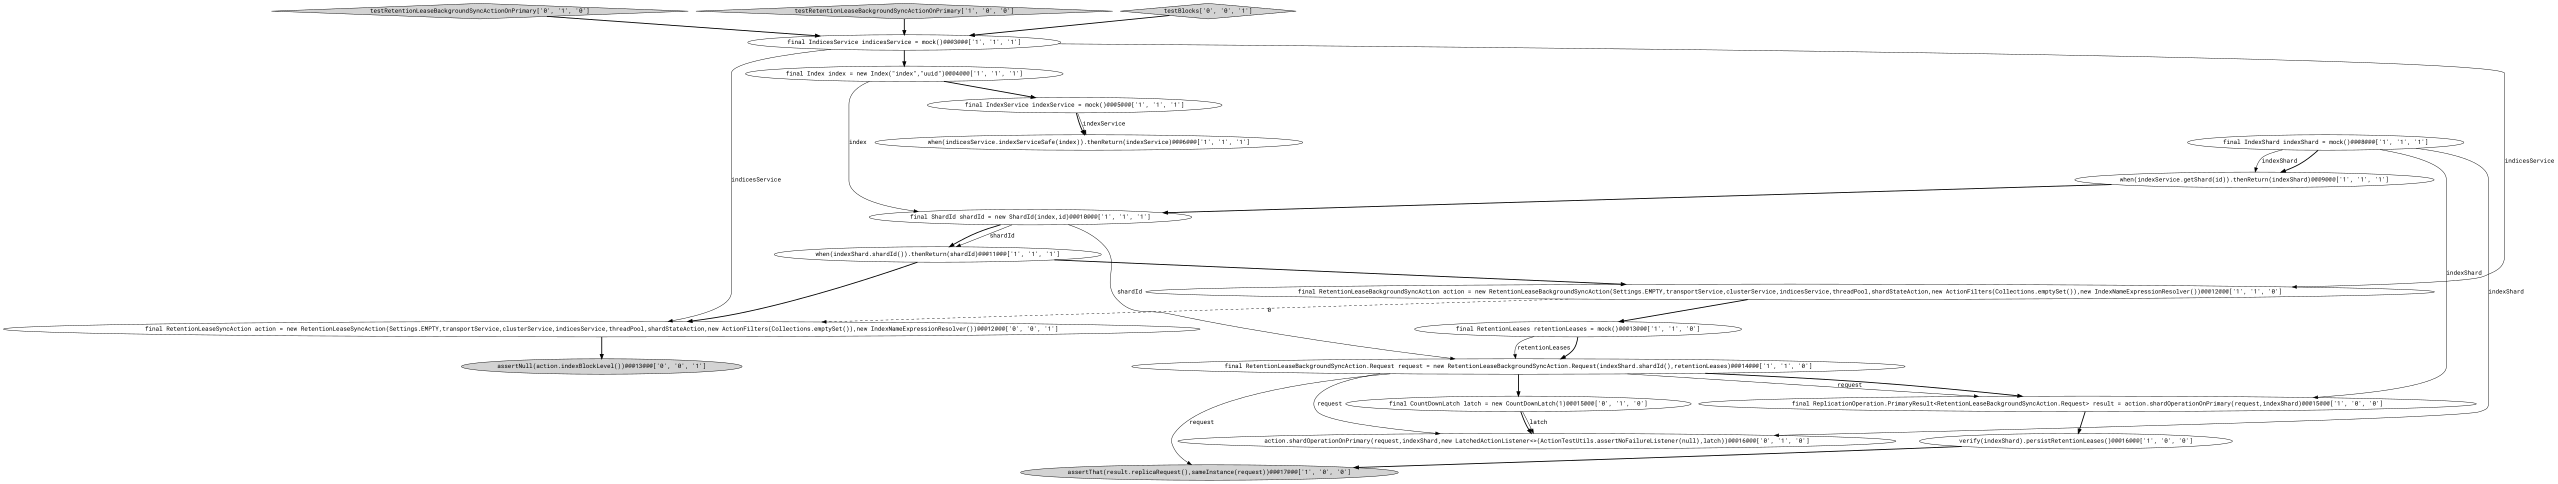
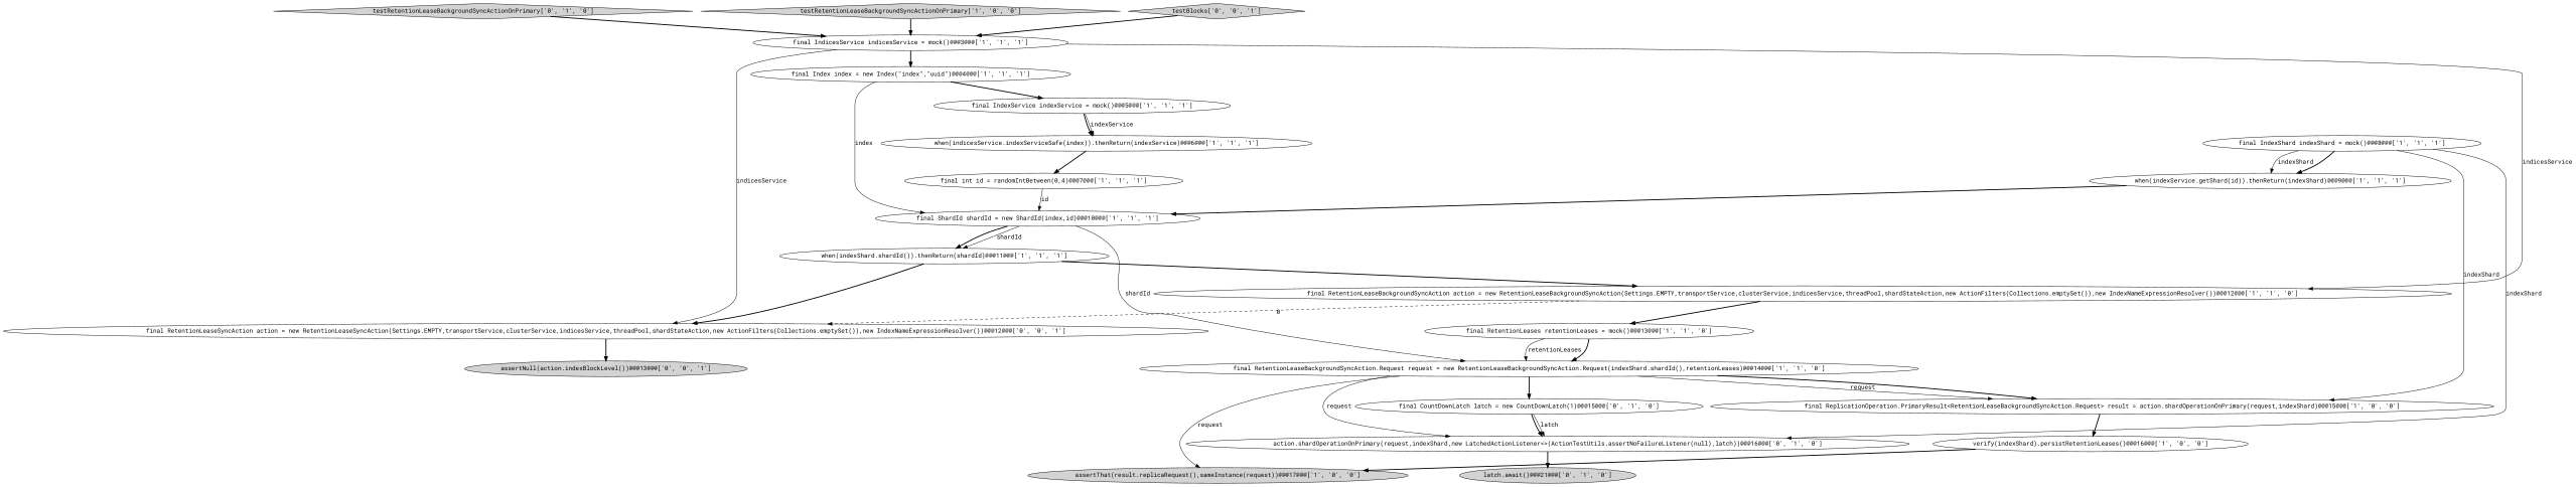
  digraph {
    fontname="Roboto Mono"
    node [fillcolor=white fontname="Roboto Mono" shape=ellipse style=filled]
    edge [fontname="Roboto Mono" style=bold]
    n1 [label="final ReplicationOperation.PrimaryResult<RetentionLeaseBackgroundSyncAction.Request> result = action.shardOperationOnPrimary(request,indexShard)@@@15@@@['1', '0', '0']"]
    n2 [label="verify(indexShard).persistRetentionLeases()@@@16@@@['1', '0', '0']"]
    n3 [fillcolor=lightgray label="assertThat(result.replicaRequest(),sameInstance(request))@@@17@@@['1', '0', '0']"]
    n4 [fillcolor=lightgray label="assertNull(action.indexBlockLevel())@@@13@@@['0', '0', '1']"]
    n5 [label="final RetentionLeaseBackgroundSyncAction.Request request = new RetentionLeaseBackgroundSyncAction.Request(indexShard.shardId(),retentionLeases)@@@14@@@['1', '1', '0']"]
    n6 [label="final CountDownLatch latch = new CountDownLatch(1)@@@15@@@['0', '1', '0']"]
    n7 [label="action.shardOperationOnPrimary(request,indexShard,new LatchedActionListener<>(ActionTestUtils.assertNoFailureListener(null),latch))@@@16@@@['0', '1', '0']"]
+   n8 [fillcolor=lightgray label="latch.await()@@@21@@@['0', '1', '0']"]
    n9 [label="final RetentionLeaseBackgroundSyncAction action = new RetentionLeaseBackgroundSyncAction(Settings.EMPTY,transportService,clusterService,indicesService,threadPool,shardStateAction,new ActionFilters(Collections.emptySet()),new IndexNameExpressionResolver())@@@12@@@['1', '1', '0']"]
    n10 [label="final RetentionLeases retentionLeases = mock()@@@13@@@['1', '1', '0']"]
    n11 [label="final RetentionLeaseSyncAction action = new RetentionLeaseSyncAction(Settings.EMPTY,transportService,clusterService,indicesService,threadPool,shardStateAction,new ActionFilters(Collections.emptySet()),new IndexNameExpressionResolver())@@@12@@@['0', '0', '1']"]
    n12 [fillcolor=lightgray label="testRetentionLeaseBackgroundSyncActionOnPrimary['0', '1', '0']" shape=diamond]
    n13 [label="final IndicesService indicesService = mock()@@@3@@@['1', '1', '1']"]
    n14 [label="final Index index = new Index(\"index\",\"uuid\")@@@4@@@['1', '1', '1']"]
+   n15 [label="final int id = randomIntBetween(0,4)@@@7@@@['1', '1', '1']"]
    n16 [label="final ShardId shardId = new ShardId(index,id)@@@10@@@['1', '1', '1']"]
    n17 [label="final IndexShard indexShard = mock()@@@8@@@['1', '1', '1']"]
    n18 [label="when(indexService.getShard(id)).thenReturn(indexShard)@@@9@@@['1', '1', '1']"]
    n19 [label="when(indexShard.shardId()).thenReturn(shardId)@@@11@@@['1', '1', '1']"]
    n20 [fillcolor=lightgray label="testRetentionLeaseBackgroundSyncActionOnPrimary['1', '0', '0']" shape=diamond]
    n21 [label="final IndexService indexService = mock()@@@5@@@['1', '1', '1']"]
    n22 [label="when(indicesService.indexServiceSafe(index)).thenReturn(indexService)@@@6@@@['1', '1', '1']"]
    n23 [fillcolor=lightgray label="testBlocks['0', '0', '1']" shape=diamond]
    n1 -> n2
    n2 -> n3
    n5 -> n1 [label=request style=solid]
    n5 -> n1
    n5 -> n3 [label=request style=solid]
    n5 -> n6
    n5 -> n7 [label=request style=solid]
    n6 -> n7
    n6 -> n7 [label=latch style=solid]
+   n7 -> n8
    n9 -> n10
    n9 -> n11 [label=0 style=dashed]
    n10 -> n5
    n10 -> n5 [label=retentionLeases style=solid]
    n11 -> n4
    n12 -> n13
    n13 -> n9 [label=indicesService style=solid]
    n13 -> n11 [label=indicesService style=solid]
    n13 -> n14
    n14 -> n16 [label=index style=solid]
    n14 -> n21
+   n15 -> n16 [label=id style=solid]
    n16 -> n5 [label=shardId style=solid]
    n16 -> n19 [label=shardId style=solid]
    n16 -> n19
    n17 -> n1 [label=indexShard style=solid]
    n17 -> n7 [label=indexShard style=solid]
    n17 -> n18
    n17 -> n18 [label=indexShard style=solid]
    n18 -> n16
    n19 -> n9
    n19 -> n11
    n20 -> n13
    n21 -> n22 [label=indexService style=solid]
    n21 -> n22
+   n22 -> n15
    n23 -> n13
  }
